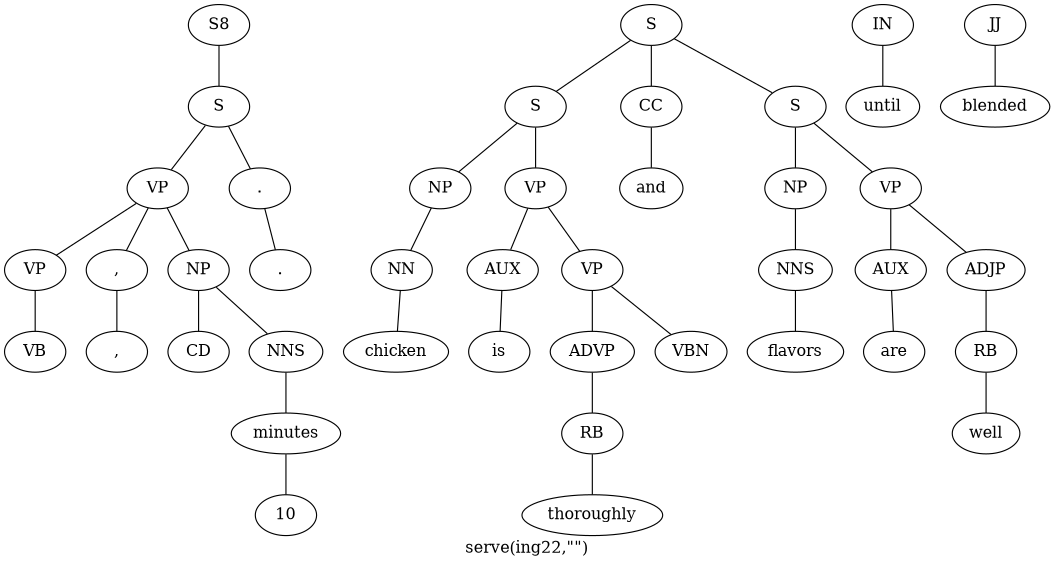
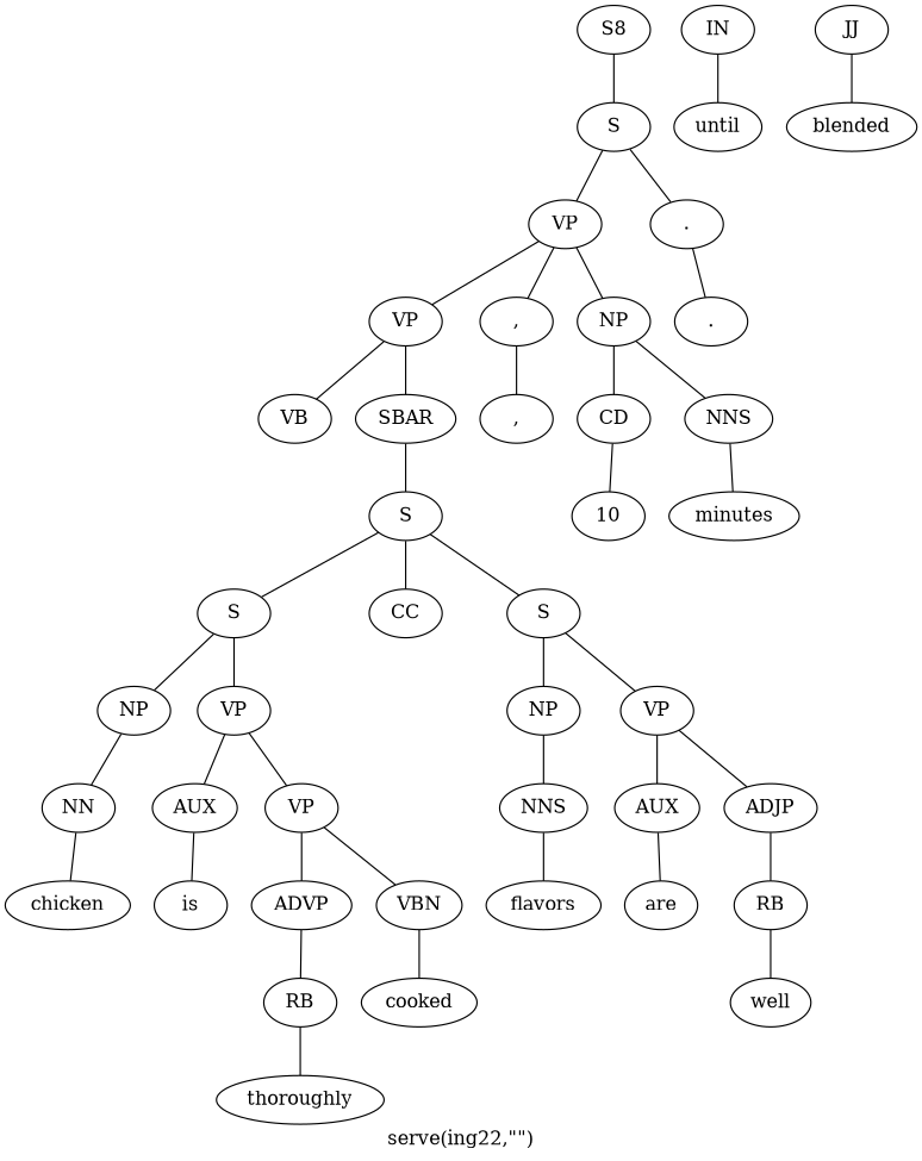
  graph {
    label="serve(ing22,\"\")"
    n1 [label=S8]
    n2 [label=S]
    n3 [label=VP]
    n4 [label="."]
    n5 [label=VP]
    n6 [label=","]
    n7 [label=NP]
    n8 [label="."]
    n9 [label=VB]
+   n10 [label=SBAR]
    n11 [label=","]
    n12 [label=CD]
    n13 [label=NNS]
    n14 [label=S]
    n15 [label=IN]
    n16 [label=until]
    n17 [label=S]
    n18 [label=CC]
    n19 [label=S]
    n20 [label=NP]
    n21 [label=VP]
-   n22 [label=and]
    n23 [label=NP]
    n24 [label=VP]
    n25 [label=NN]
    n26 [label=AUX]
    n27 [label=VP]
    n28 [label=chicken]
    n29 [label=is]
    n30 [label=ADVP]
    n31 [label=VBN]
    n32 [label=RB]
+   n33 [label=cooked]
    n34 [label=thoroughly]
    n35 [label=NNS]
    n36 [label=AUX]
    n37 [label=ADJP]
    n38 [label=flavors]
    n39 [label=are]
    n40 [label=RB]
    n41 [label=well]
    n42 [label=JJ]
    n43 [label=blended]
    n44 [label=10]
    n45 [label=minutes]
    n1 -- n2
    n2 -- n3
    n2 -- n4
    n3 -- n5
    n3 -- n6
    n3 -- n7
    n4 -- n8
    n5 -- n9
+   n5 -- n10
    n6 -- n11
    n7 -- n12
    n7 -- n13
-   n45 -- n44
+   n10 -- n14
+   n12 -- n44
    n13 -- n45
    n14 -- n17
    n14 -- n18
    n14 -- n19
    n15 -- n16
    n17 -- n20
    n17 -- n21
-   n18 -- n22
    n19 -- n23
    n19 -- n24
    n20 -- n25
    n21 -- n26
    n21 -- n27
    n23 -- n35
    n24 -- n36
    n24 -- n37
    n25 -- n28
    n26 -- n29
    n27 -- n30
    n27 -- n31
    n30 -- n32
+   n31 -- n33
    n32 -- n34
    n35 -- n38
    n36 -- n39
    n37 -- n40
    n40 -- n41
    n42 -- n43
  }
